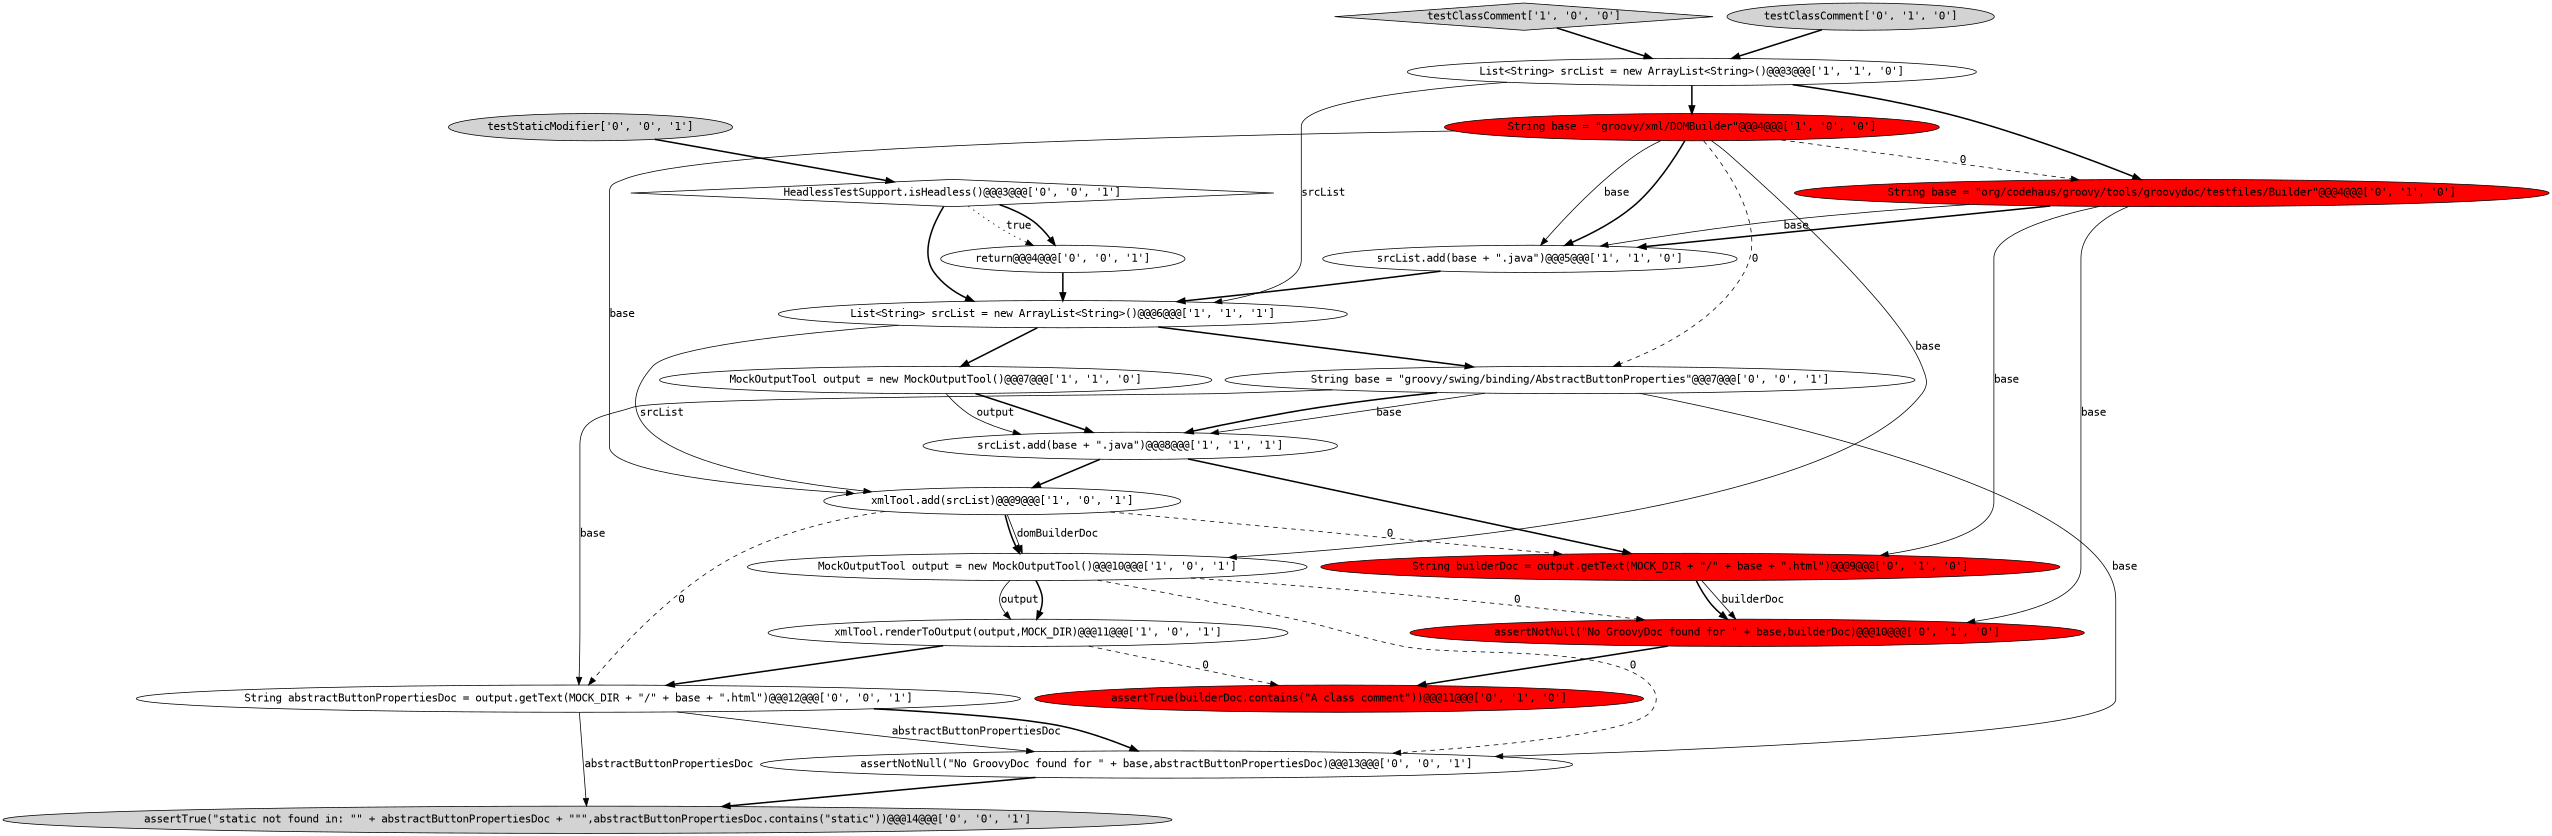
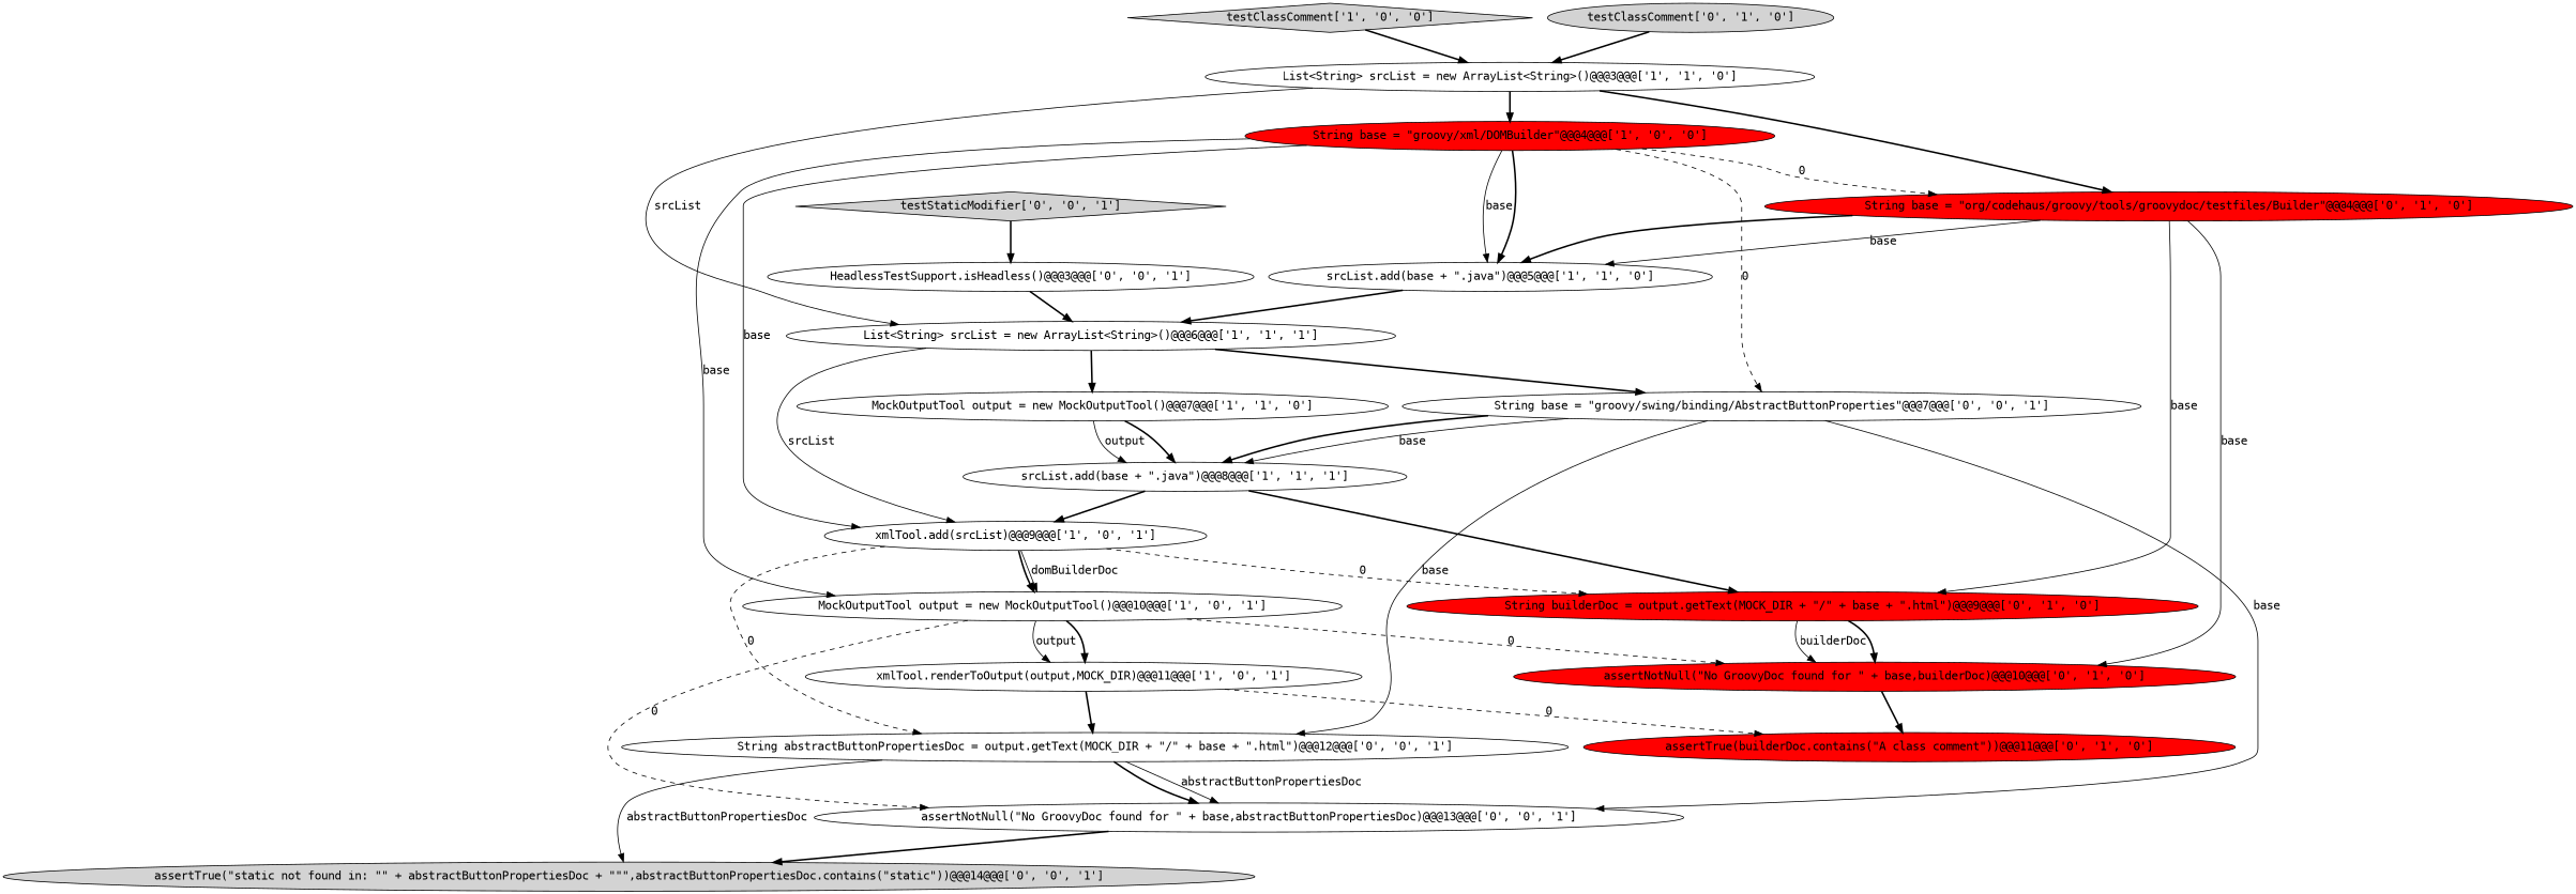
  digraph {
    fontname="DejaVu Sans Mono"
    node [fillcolor=white fontname="DejaVu Sans Mono" shape=ellipse style=filled]
    edge [fontname="DejaVu Sans Mono" style=bold]
    n1 [label="String abstractButtonPropertiesDoc = output.getText(MOCK_DIR + \"/\" + base + \".html\")@@@12@@@['0', '0', '1']"]
    n2 [label="assertNotNull(\"No GroovyDoc found for \" + base,abstractButtonPropertiesDoc)@@@13@@@['0', '0', '1']"]
    n3 [fillcolor=lightgray label="assertTrue(\"static not found in: \"\" + abstractButtonPropertiesDoc + \"\"\",abstractButtonPropertiesDoc.contains(\"static\"))@@@14@@@['0', '0', '1']"]
    n4 [fillcolor=lightgray label="testClassComment['1', '0', '0']" shape=diamond]
    n5 [label="List<String> srcList = new ArrayList<String>()@@@3@@@['1', '1', '0']"]
    n6 [label="List<String> srcList = new ArrayList<String>()@@@6@@@['1', '1', '1']"]
    n7 [fillcolor=red label="String base = \"groovy/xml/DOMBuilder\"@@@4@@@['1', '0', '0']"]
    n8 [fillcolor=red label="String base = \"org/codehaus/groovy/tools/groovydoc/testfiles/Builder\"@@@4@@@['0', '1', '0']"]
    n9 [fillcolor=red label="assertNotNull(\"No GroovyDoc found for \" + base,builderDoc)@@@10@@@['0', '1', '0']"]
    n10 [fillcolor=red label="assertTrue(builderDoc.contains(\"A class comment\"))@@@11@@@['0', '1', '0']"]
    n11 [label="srcList.add(base + \".java\")@@@5@@@['1', '1', '0']"]
    n12 [label="String base = \"groovy/swing/binding/AbstractButtonProperties\"@@@7@@@['0', '0', '1']"]
    n13 [label="xmlTool.add(srcList)@@@9@@@['1', '0', '1']"]
    n14 [label="MockOutputTool output = new MockOutputTool()@@@7@@@['1', '1', '0']"]
    n15 [label="MockOutputTool output = new MockOutputTool()@@@10@@@['1', '0', '1']"]
    n16 [label="xmlTool.renderToOutput(output,MOCK_DIR)@@@11@@@['1', '0', '1']"]
    n17 [fillcolor=lightgray label="testClassComment['0', '1', '0']"]
    n18 [label="srcList.add(base + \".java\")@@@8@@@['1', '1', '1']"]
    n19 [fillcolor=red label="String builderDoc = output.getText(MOCK_DIR + \"/\" + base + \".html\")@@@9@@@['0', '1', '0']"]
-   n20 [label="return@@@4@@@['0', '0', '1']"]
-   n21 [label="HeadlessTestSupport.isHeadless()@@@3@@@['0', '0', '1']" shape=diamond]
-   n22 [fillcolor=lightgray label="testStaticModifier['0', '0', '1']"]
+   n21 [label="HeadlessTestSupport.isHeadless()@@@3@@@['0', '0', '1']"]
+   n22 [fillcolor=lightgray label="testStaticModifier['0', '0', '1']" shape=diamond]
    n1 -> n2 [label=abstractButtonPropertiesDoc style=solid]
    n1 -> n2
    n1 -> n3 [label=abstractButtonPropertiesDoc style=solid]
    n2 -> n3
    n4 -> n5
    n5 -> n6 [label=srcList style=solid]
    n5 -> n7
    n5 -> n8
    n6 -> n12
    n6 -> n13 [label=srcList style=solid]
    n6 -> n14
    n7 -> n8 [label=0 style=dashed]
    n7 -> n11 [label=base style=solid]
    n7 -> n11
    n7 -> n12 [label=0 style=dashed]
    n7 -> n13 [label=base style=solid]
    n7 -> n15 [label=base style=solid]
    n8 -> n9 [label=base style=solid]
    n8 -> n11
    n8 -> n11 [label=base style=solid]
    n8 -> n19 [label=base style=solid]
    n9 -> n10
    n11 -> n6
    n12 -> n1 [label=base style=solid]
    n12 -> n2 [label=base style=solid]
    n12 -> n18 [label=base style=solid]
    n12 -> n18
    n13 -> n1 [label=0 style=dashed]
    n13 -> n15
    n13 -> n15 [label=domBuilderDoc style=solid]
    n13 -> n19 [label=0 style=dashed]
    n14 -> n18
    n14 -> n18 [label=output style=solid]
    n15 -> n2 [label=0 style=dashed]
    n15 -> n9 [label=0 style=dashed]
    n15 -> n16
    n15 -> n16 [label=output style=solid]
    n16 -> n1
    n16 -> n10 [label=0 style=dashed]
    n17 -> n5
    n18 -> n13
    n18 -> n19
    n19 -> n9 [label=builderDoc style=solid]
    n19 -> n9
-   n20 -> n6
    n21 -> n6
-   n21 -> n20 [label=true style=dotted]
-   n21 -> n20
    n22 -> n21
  }
